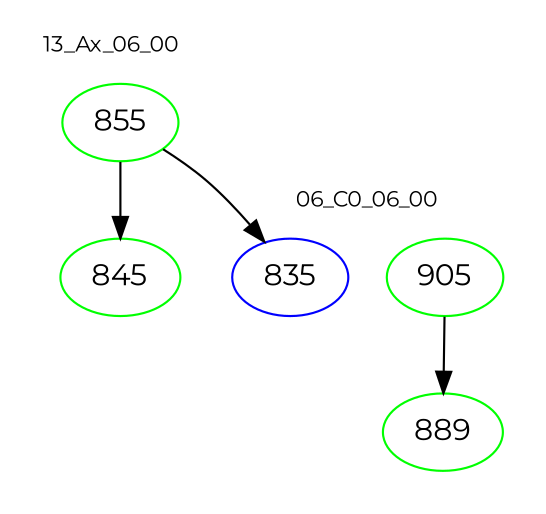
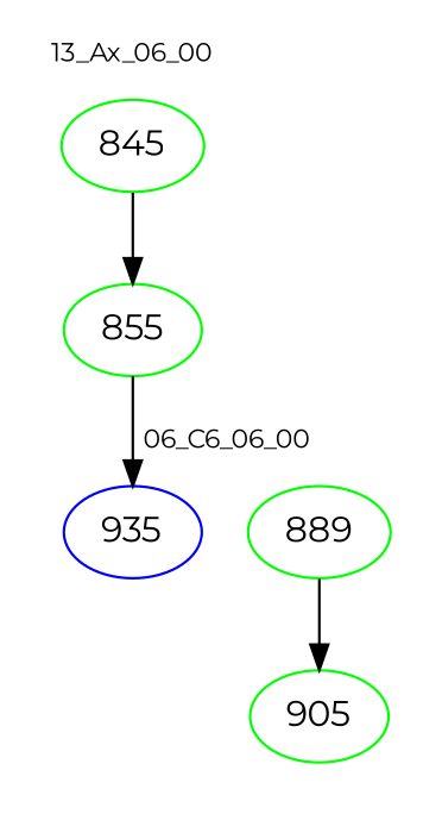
  digraph {
    fontname=Montserrat
    node [color=green fontname=Montserrat]
    edge [color=black fontname=Montserrat]
    n1 [label=855]
    n2 [label=845]
    n3 [label=905]
    n4 [label=889]
-   n5 [color=blue label=835]
+   n5 [color=blue label=935]
    subgraph cluster_1 {
      color=white
      fontsize=10
      label="13_Ax_06_00"
      n1
      n2
    }
    subgraph cluster_2 {
      color=white
      fontsize=10
-     label="06_C0_06_00"
+     label="06_C6_06_00"
      n3
      n4
      n5
    }
-   n1 -> n2
+   n2 -> n1
    n1 -> n5
-   n3 -> n4
+   n4 -> n3
  }
